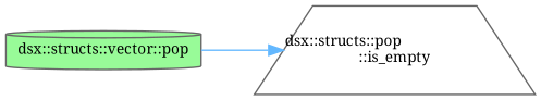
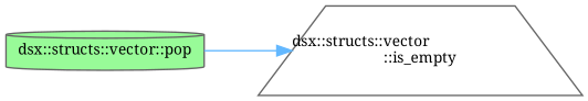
  digraph {
    rankdir=RL
    fontname="Noto Serif"
    node [fontname="Noto Serif" fontsize=10 style=filled]
-   n1 [color=gray40 fillcolor=white fontcolor=black height=0.2 label="dsx::structs::pop\l::is_empty" shape=trapezium width=0.4]
+   n1 [color=gray40 fillcolor=white fontcolor=black height=0.2 label="dsx::structs::vector\l::is_empty" shape=trapezium width=0.4]
    n2 [color=grey40 fillcolor=palegreen height=0.2 label="dsx::structs::vector::pop" shape=cylinder width=0.4]
    n1 -> n2 [color=steelblue1 dir=back fontname="Noto Serif" fontsize=10 labelfontname=Helvetica labelfontsize=10 style=solid]
  }
